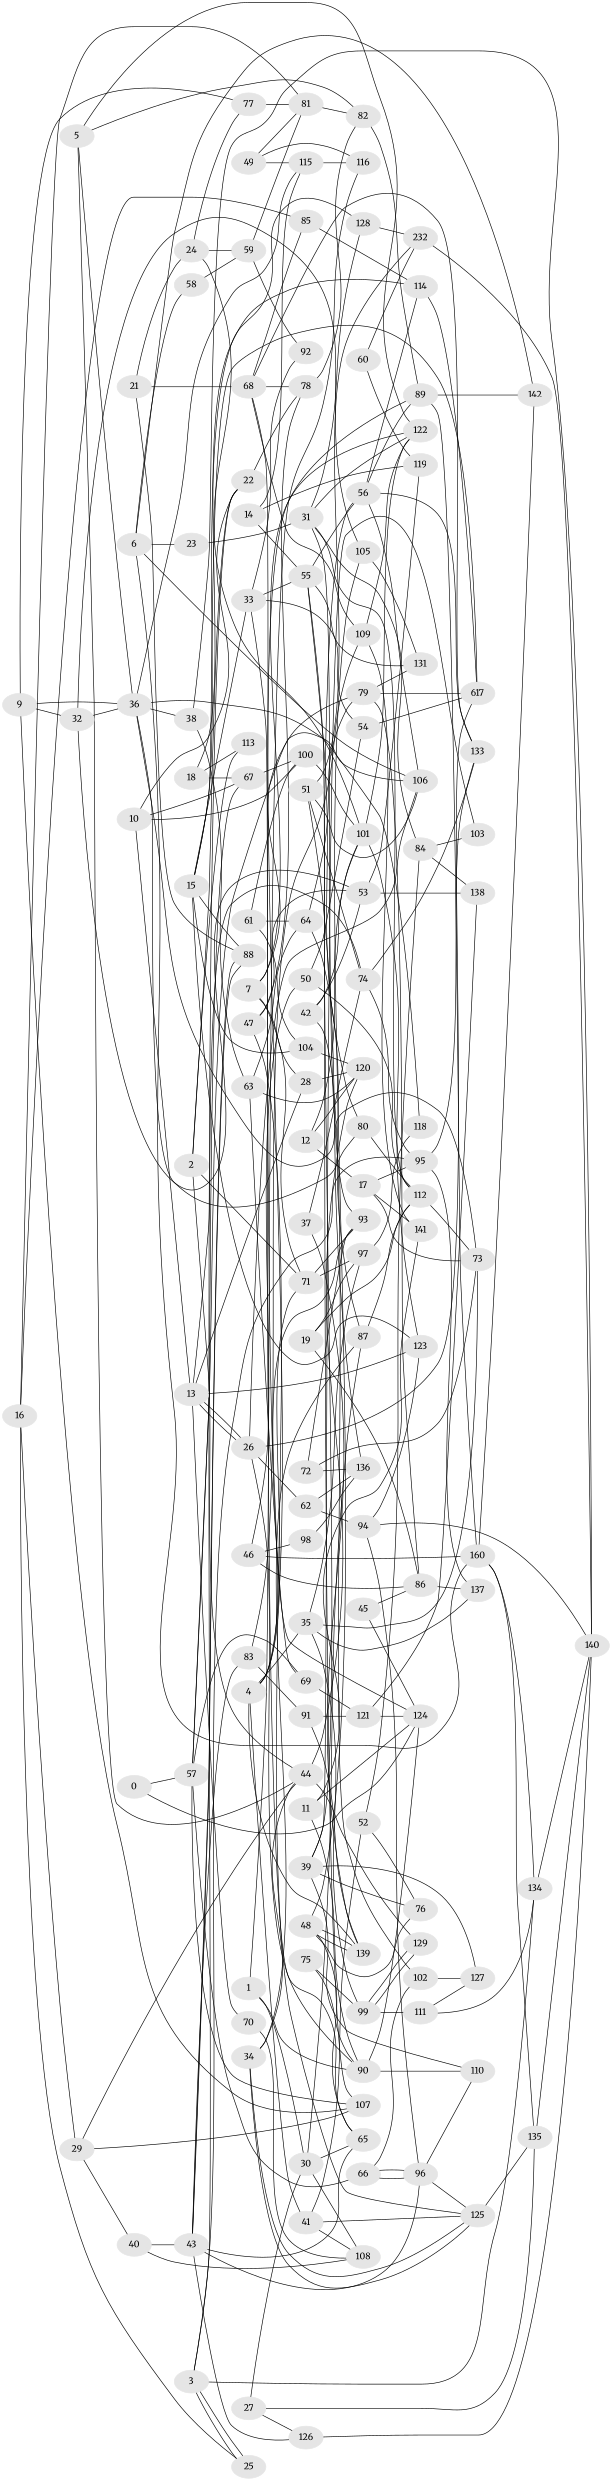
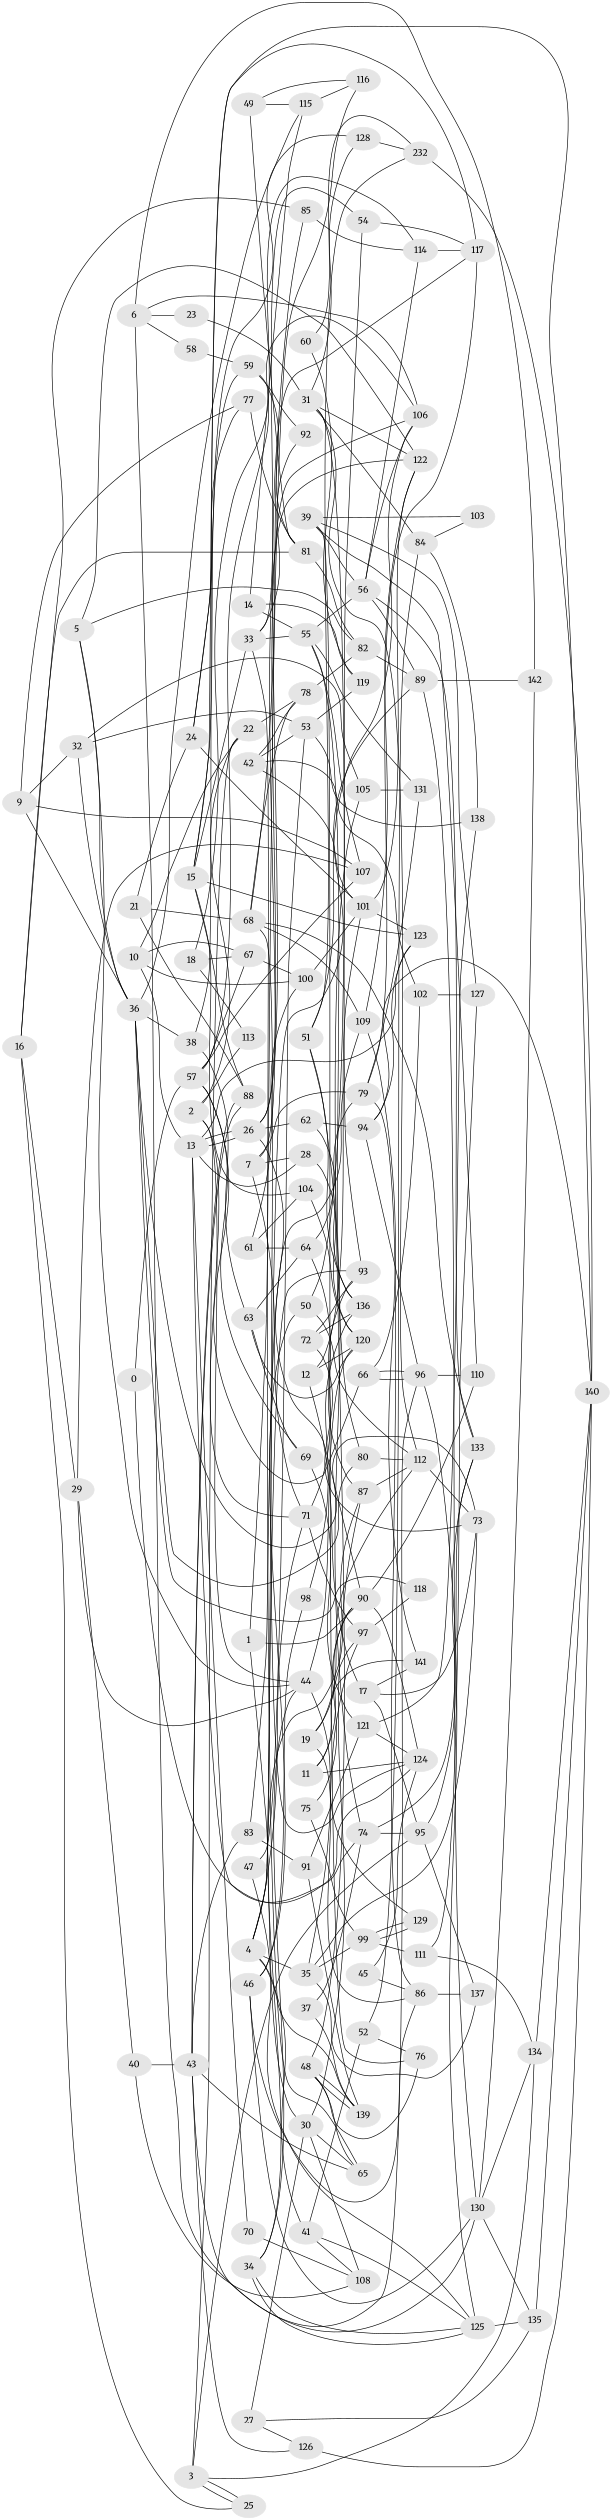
  graph {
    fontname=Merriweather
    rankdir=LR
    node [color=gray90 fontname=Merriweather style=filled]
    edge [fontname=Merriweather]
    1
    30
    90
    116
    65
    87
    108
    124
    110
    2
    22
    44
    71
    113
    78
    120
    129
    93
    97
    3
    25
    95
    134
    133
    137
    140
    4
    35
    41
    89
    139
    73
    99
    125
    52
-   130 [label=160]
+   130
    142
    5
    36
    82
    122
    115
    38
    80
    118
    6
    23
    58
    106
    31
    59
    135
    7
    28
    79
-   117 [label=617]
+   117
    86
    131
    n59 [label=0]
    57
    107
    67
    66
    69
    9
    32
    77
    53
    105
    81
    10
    13
    100
    26
    70
    74
    123
    101
    11
    141
    12
    17
    62
    14
    55
    119
    56
    15
    33
    88
    104
    128
    92
    54
    n95 [label=232]
    16
    29
    85
    40
    114
    18
    19
    112
    75
    21
    24
    68
    109
    84
    136
    94
    27
    126
    43
    103
    138
    34
    111
    63
    37
    64
    39
    76
    127
    83
    96
    42
    102
    91
    45
    46
    50
    98
    47
    48
    49
    51
    121
    60
    61
    72
    1 -- 30
    1 -- 90
    1 -- 116
    30 -- 65
    30 -- 87
    30 -- 108
    90 -- 124
    90 -- 110
    87 -- 112
    2 -- 22
    2 -- 44
    2 -- 71
    2 -- 113
    22 -- 78
    44 -- 120
    44 -- 129
    71 -- 93
    71 -- 97
    78 -- 82
    97 -- 118
    3 -- 22
    3 -- 25
    3 -- 25
    3 -- 95
    3 -- 134
    95 -- 133
    95 -- 137
    134 -- 140
    4 -- 71
    4 -- 93
    4 -- 35
    4 -- 41
    4 -- 89
    4 -- 139
    35 -- 97
    35 -- 137
    35 -- 73
    35 -- 99
    41 -- 108
    41 -- 125
    41 -- 52
    89 -- 130
    89 -- 142
    99 -- 129
    99 -- 129
    99 -- 111
    125 -- 135
    52 -- 84
    52 -- 76
    130 -- 134
    130 -- 142
    130 -- 135
    5 -- 44
    5 -- 36
    5 -- 82
    5 -- 122
    36 -- 73
    36 -- 115
    36 -- 38
    36 -- 80
    36 -- 118
    82 -- 89
    115 -- 116
    38 -- 140
    38 -- 63
    80 -- 112
    6 -- 130
    6 -- 142
    6 -- 23
    6 -- 58
    6 -- 106
    23 -- 31
    58 -- 59
    31 -- 93
    31 -- 122
    31 -- 128
    31 -- 112
    31 -- 84
    59 -- 81
    59 -- 92
    135 -- 140
    7 -- 71
    7 -- 122
    7 -- 28
    7 -- 79
    28 -- 120
    79 -- 117
    79 -- 86
    79 -- 131
    86 -- 137
    n59 -- 124
    n59 -- 57
    57 -- 106
    57 -- 107
    57 -- 67
    57 -- 66
    57 -- 69
    67 -- 100
    66 -- 96
    66 -- 96
    66 -- 102
    69 -- 121
    9 -- 36
    9 -- 107
    9 -- 32
    9 -- 77
    32 -- 36
    32 -- 53
    32 -- 105
    77 -- 81
    53 -- 119
    53 -- 138
    105 -- 131
    81 -- 82
    10 -- 22
    10 -- 67
    10 -- 13
    10 -- 100
    13 -- 28
    13 -- 26
    13 -- 26
    13 -- 70
    13 -- 74
    13 -- 123
    100 -- 101
    26 -- 90
    26 -- 106
    26 -- 117
    26 -- 62
    70 -- 108
    74 -- 95
    74 -- 133
    101 -- 122
    101 -- 123
    11 -- 90
    11 -- 124
    11 -- 141
    12 -- 120
    12 -- 101
    12 -- 17
    17 -- 95
    17 -- 73
    17 -- 141
    62 -- 136
    62 -- 94
    14 -- 115
    14 -- 55
    14 -- 119
    55 -- 80
    55 -- 131
    55 -- 107
    55 -- 56
    56 -- 133
    56 -- 89
    56 -- 106
    56 -- 114
    15 -- 117
    15 -- 123
    15 -- 33
    15 -- 88
    15 -- 104
    15 -- 128
    33 -- 65
    33 -- 55
    33 -- 92
    33 -- 54
    104 -- 120
    128 -- n95
    54 -- 117
    n95 -- 140
    16 -- 25
    16 -- 81
    16 -- 29
    16 -- 85
    29 -- 44
    29 -- 107
    29 -- 40
    85 -- 114
    40 -- 108
    40 -- 43
    114 -- 117
    18 -- 113
    18 -- 67
    18 -- 114
    19 -- 97
    19 -- 86
    19 -- 112
    112 -- 73
    75 -- 90
    75 -- 99
    21 -- 88
    21 -- 24
    21 -- 68
    24 -- 59
    24 -- 77
    24 -- 101
    68 -- 124
    68 -- 78
    68 -- 133
    68 -- 85
    68 -- 109
    109 -- 122
    109 -- 141
    84 -- 103
    84 -- 138
    94 -- 140
    94 -- 123
    94 -- 96
    27 -- 30
    27 -- 135
    27 -- 126
    126 -- 140
    43 -- 65
    43 -- 88
    43 -- 88
    43 -- 126
    43 -- 83
    43 -- 96
    34 -- 87
    34 -- 44
    34 -- 125
    34 -- 125
    111 -- 134
    111 -- 127
    63 -- 120
    63 -- 69
    63 -- 64
    37 -- 139
    37 -- 74
    64 -- 87
    64 -- 79
    39 -- 110
    39 -- 56
    39 -- 103
    39 -- 76
    39 -- 127
    83 -- 109
    83 -- 91
    96 -- 110
    96 -- 125
    42 -- 53
    42 -- 101
    42 -- 102
    102 -- 127
    91 -- 139
    91 -- 121
    45 -- 124
    45 -- 86
    46 -- 130
    46 -- 86
    46 -- 50
    46 -- 98
    50 -- 54
    50 -- 112
    98 -- 136
-   47 -- 78
+   42 -- 78
    47 -- 125
    47 -- 53
    48 -- 65
    48 -- 139
    48 -- 139
    48 -- 105
    48 -- 76
    49 -- 116
    49 -- 115
    49 -- 81
    51 -- 106
    51 -- 74
    51 -- n95
    51 -- 136
    121 -- 124
    121 -- 138
    60 -- 119
    60 -- n95
    61 -- 100
    61 -- 104
    61 -- 64
    72 -- 93
    72 -- 73
    72 -- 136
  }
